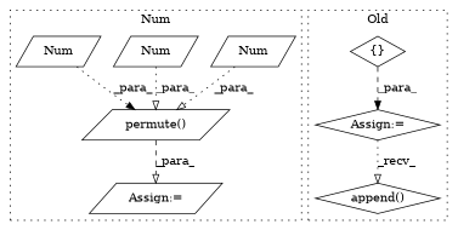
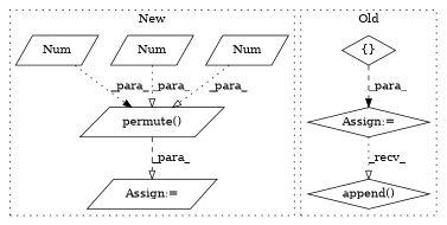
  digraph {
    node [a=76 l=1 shape=parallelogram]
    edge [style=dotted arrowhead=onormal]
    n1 [a=75 l="58,1" label="permute()" s="11436,11504"]
    n2 [a=68 l=3 label="Assign:=" s=11433]
    n3 [label=Num s=11497]
    n4 [label=Num s=11494]
    n5 [label=Num s=11503]
    n6 [a=75 l="25,1" label="append()" s="11785,11814" shape=diamond]
    n7 [a=95 l="14,11" label="{}" s="10841,10981" shape=diamond]
    n8 [a=68 l=3 label="Assign:=" s=10838 shape=diamond]
    subgraph cluster_1 {
-     label=Num
+     label=New
      style=dotted
      n1
      n2
      n3
      n4
      n5
    }
    subgraph cluster_2 {
      label=Old
      style=dotted
      n6
      n7
      n8
    }
    n1 -> n2 [label=_para_ style=dashed]
    n3 -> n1 [label=_para_]
    n4 -> n1 [label=_para_]
    n5 -> n1 [label=_para_ arrowhead=normal]
    n7 -> n8 [label=_para_ style=dashed arrowhead=normal]
    n8 -> n6 [label=_recv_]
  }
